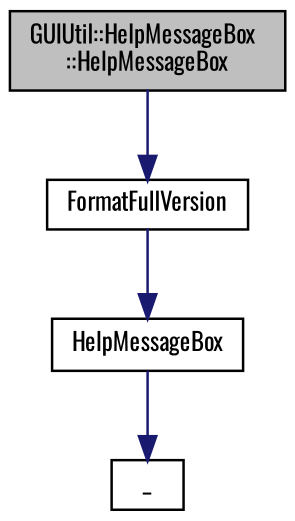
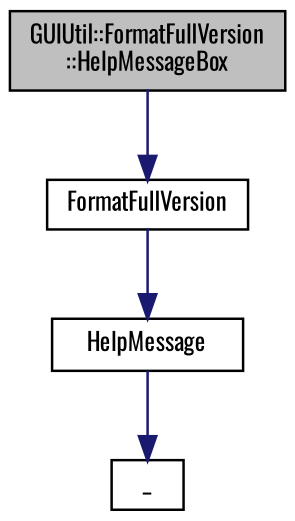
  digraph {
    fontname=Oswald
    rankdir=TB
    node [color=black fillcolor=white fontname=Oswald fontsize=10 shape=record style=filled]
    edge [color=midnightblue fontname=Oswald fontsize=10 labelfontname=Helvetica labelfontsize=10 style=solid]
-   n1 [fillcolor=grey75 fontcolor=black height=0.2 label="GUIUtil::HelpMessageBox\l::HelpMessageBox" width=0.4]
+   n1 [fillcolor=grey75 fontcolor=black height=0.2 label="GUIUtil::FormatFullVersion\l::HelpMessageBox" width=0.4]
    n2 [height=0.2 label=FormatFullVersion width=0.4]
-   n3 [height=0.2 label=HelpMessageBox width=0.4]
+   n3 [height=0.2 label=HelpMessage width=0.4]
    n4 [height=0.2 label=_ width=0.4]
    n1 -> n2
    n2 -> n3
    n3 -> n4
  }
